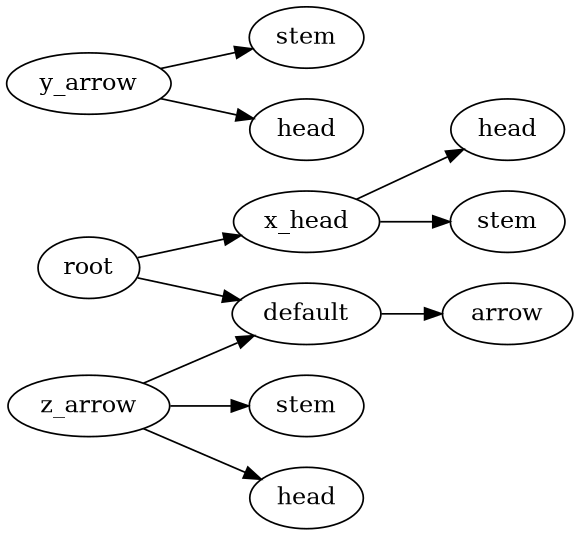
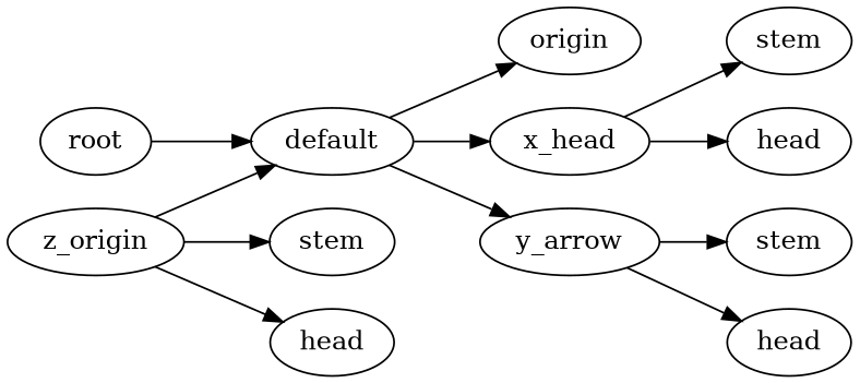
  digraph {
    rankdir=LR
    n1 [label=root]
    n2 [label=default]
-   n3 [label=arrow]
+   n3 [label=origin]
    n4 [label=x_head]
    n5 [label=y_arrow]
    n6 [label=stem]
    n7 [label=head]
    n8 [label=stem]
    n9 [label=head]
-   n10 [label=z_arrow]
+   n10 [label=z_origin]
    n11 [label=stem]
    n12 [label=head]
    n1 -> n2
    n2 -> n3
-   n1 -> n4
+   n2 -> n4
+   n2 -> n5
    n4 -> n6
    n4 -> n7
    n5 -> n8
    n5 -> n9
    n10 -> n2
    n10 -> n11
    n10 -> n12
  }
